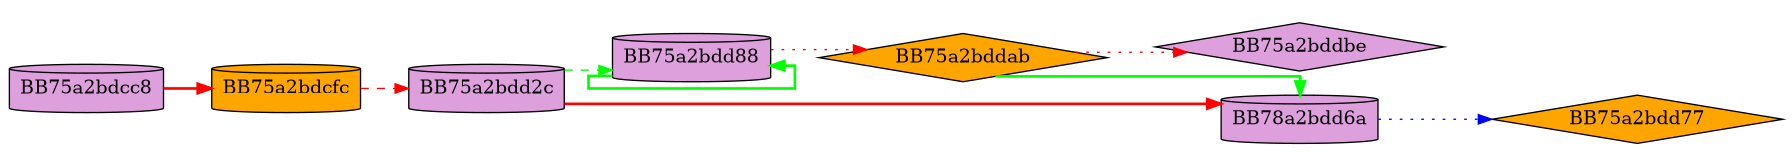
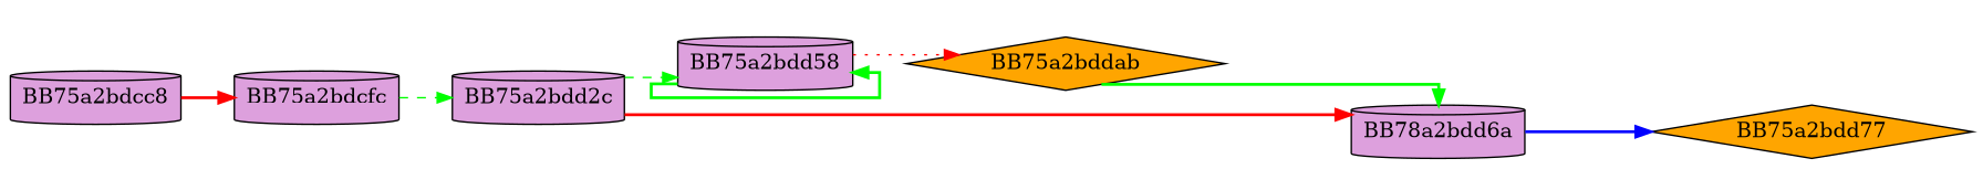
  digraph {
    rankdir=LR
    splines=ortho
    node [fillcolor=plum shape=cylinder style=filled]
    edge [color=red style=bold]
    BB75a2bdcc8
-   BB75a2bdcfc [fillcolor=orange]
+   BB75a2bdcfc
    BB75a2bdd2c
    n4 [fillcolor=orange label=BB75a2bdd77 shape=diamond]
-   BB75a2bdd88
+   BB75a2bdd88 [label=BB75a2bdd58]
    n6 [label=BB78a2bdd6a]
    BB75a2bddab [fillcolor=orange shape=diamond]
-   BB75a2bddbe [shape=diamond]
    BB75a2bdcc8 -> BB75a2bdcfc
-   BB75a2bdcfc -> BB75a2bdd2c [style=dashed]
+   BB75a2bdcfc -> BB75a2bdd2c [color=green style=dashed]
    BB75a2bdd2c -> BB75a2bdd88 [color=green style=dashed]
    BB75a2bdd2c -> n6
    BB75a2bdd88 -> BB75a2bdd88 [color=green]
    BB75a2bdd88 -> BB75a2bddab [style=dotted]
-   n6 -> n4 [color=blue style=dotted]
+   n6 -> n4 [color=blue]
    BB75a2bddab -> n6 [color=green]
-   BB75a2bddab -> BB75a2bddbe [style=dotted]
  }
